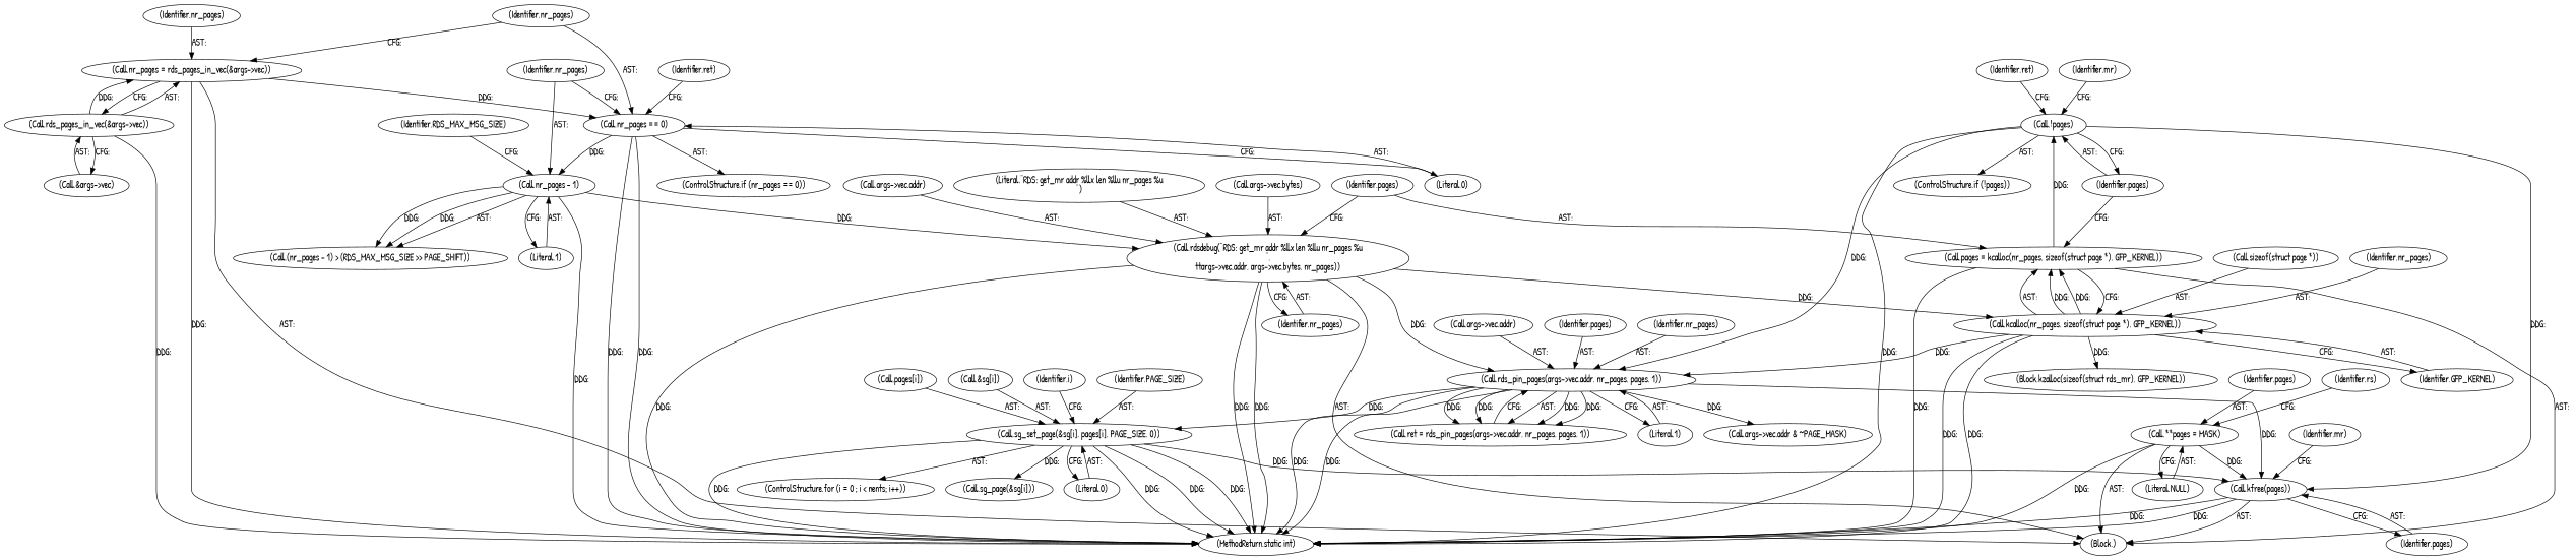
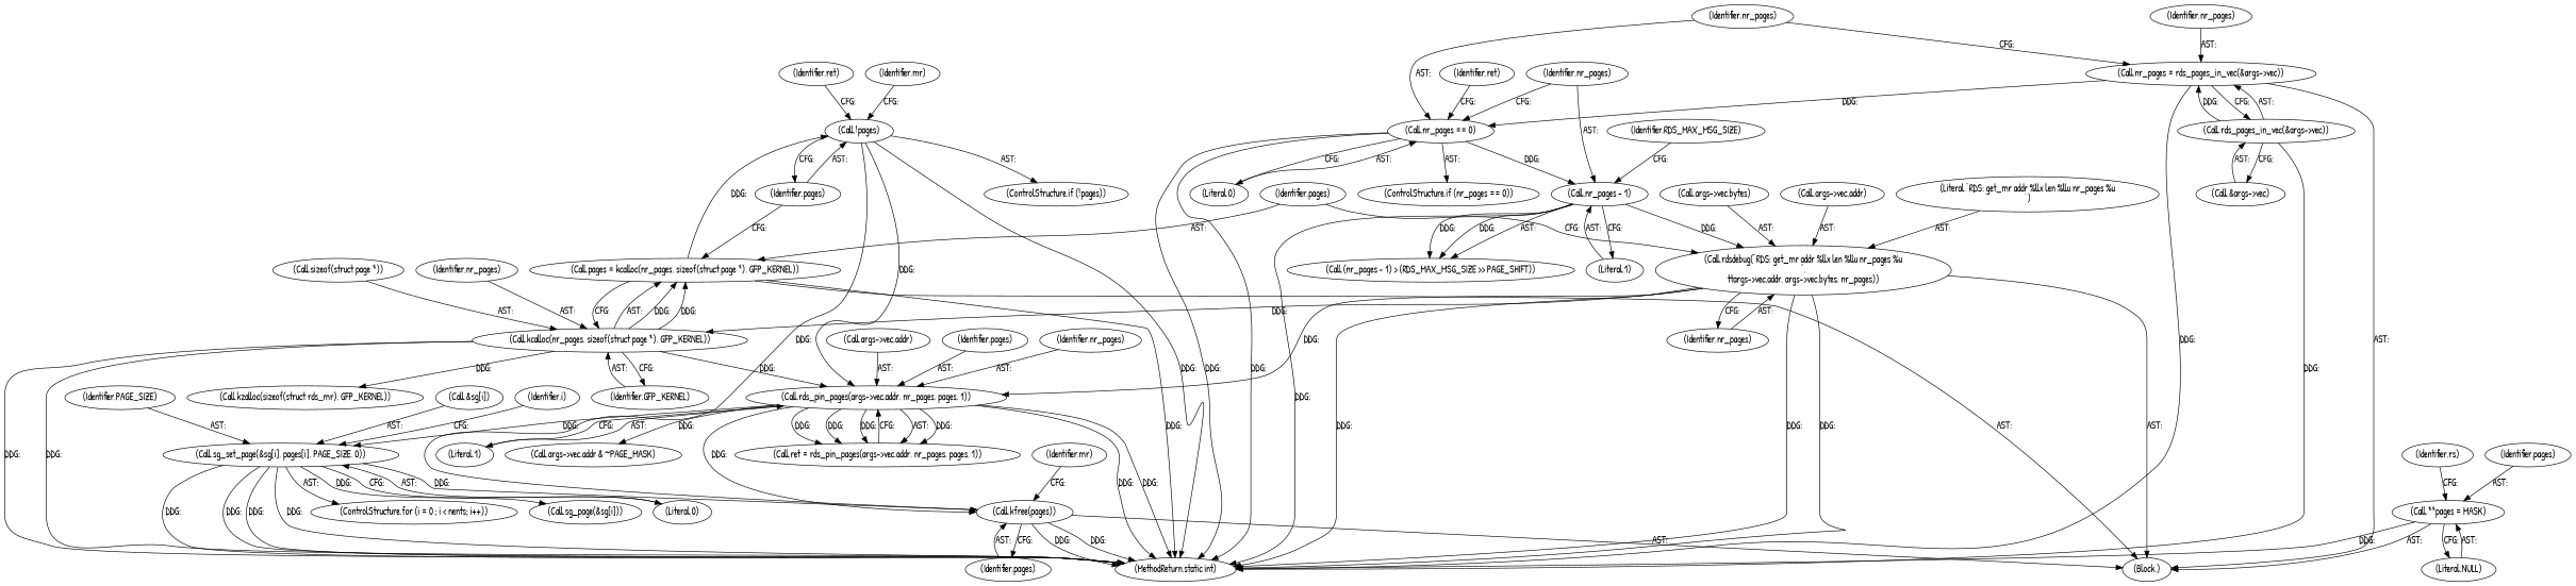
  digraph {
    fontname="Patrick Hand"
    node [fontname="Patrick Hand"]
    edge [fontname="Patrick Hand"]
    n1 [label="(Call,kfree(pages))"]
    n2 [label="(MethodReturn,static int)"]
    n3 [label="(Block,)"]
    n4 [label="(Identifier,pages)"]
    n5 [label="(Call,!pages)"]
    n6 [label="(Call,rds_pin_pages(args->vec.addr, nr_pages, pages, 1))"]
    n7 [label="(Identifier,pages)"]
    n8 [label="(ControlStructure,if (!pages))"]
    n9 [label="(Call,sg_set_page(&sg[i], pages[i], PAGE_SIZE, 0))"]
    n10 [label="(Literal,1)"]
    n11 [label="(Call,args->vec.addr & ~PAGE_MASK)"]
    n12 [label="(Call,ret = rds_pin_pages(args->vec.addr, nr_pages, pages, 1))"]
    n13 [label="(Call,pages = kcalloc(nr_pages, sizeof(struct page *), GFP_KERNEL))"]
    n14 [label="(Call,kcalloc(nr_pages, sizeof(struct page *), GFP_KERNEL))"]
-   n15 [label="(Block,kzalloc(sizeof(struct rds_mr), GFP_KERNEL))"]
+   n15 [label="(Call,kzalloc(sizeof(struct rds_mr), GFP_KERNEL))"]
    n16 [label="(Identifier,GFP_KERNEL)"]
    n17 [label="(Call,rdsdebug(\"RDS: get_mr addr %llx len %llu nr_pages %u\n\",\n\t\targs->vec.addr, args->vec.bytes, nr_pages))"]
    n18 [label="(Identifier,nr_pages)"]
    n19 [label="(Call,nr_pages - 1)"]
    n20 [label="(Literal,1)"]
    n21 [label="(Call,(nr_pages - 1) > (RDS_MAX_MSG_SIZE >> PAGE_SHIFT))"]
    n22 [label="(Call,nr_pages == 0)"]
    n23 [label="(ControlStructure,if (nr_pages == 0))"]
    n24 [label="(Literal,0)"]
    n25 [label="(Call,nr_pages = rds_pages_in_vec(&args->vec))"]
    n26 [label="(Call,rds_pages_in_vec(&args->vec))"]
    n27 [label="(Call,&args->vec)"]
    n28 [label="(Literal,0)"]
    n29 [label="(ControlStructure,for (i = 0 ; i < nents; i++))"]
    n30 [label="(Call,sg_page(&sg[i]))"]
    n31 [label="(Call,**pages = MASK)"]
    n32 [label="(Literal,NULL)"]
    n33 [label="(Identifier,pages)"]
    n34 [label="(Identifier,ret)"]
    n35 [label="(Call,args->vec.addr)"]
    n36 [label="(Identifier,nr_pages)"]
    n37 [label="(Identifier,nr_pages)"]
    n38 [label="(Identifier,ret)"]
    n39 [label="(Identifier,pages)"]
    n40 [label="(Identifier,rs)"]
    n41 [label="(Identifier,mr)"]
    n42 [label="(Call,sizeof(struct page *))"]
    n43 [label="(Identifier,i)"]
    n44 [label="(Identifier,PAGE_SIZE)"]
    n45 [label="(Identifier,pages)"]
    n46 [label="(Identifier,nr_pages)"]
-   n47 [label="(Call,pages[i])"]
    n48 [label="(Identifier,nr_pages)"]
    n49 [label="(Identifier,mr)"]
    n50 [label="(Call,&sg[i])"]
    n51 [label="(Call,args->vec.addr)"]
    n52 [label="(Identifier,nr_pages)"]
    n53 [label="(Literal,\"RDS: get_mr addr %llx len %llu nr_pages %u\n\")"]
    n54 [label="(Call,args->vec.bytes)"]
    n55 [label="(Identifier,RDS_MAX_MSG_SIZE)"]
    n1 -> n2 [label="DDG: "]
    n1 -> n2 [label="DDG: "]
    n1 -> n3 [label="AST: "]
    n1 -> n4 [label="CFG: "]
    n4 -> n1 [label="AST: "]
    n5 -> n1 [label="DDG: "]
    n5 -> n2 [label="DDG: "]
    n5 -> n6 [label="DDG: "]
    n5 -> n7 [label="CFG: "]
    n5 -> n8 [label="AST: "]
    n6 -> n1 [label="DDG: "]
    n6 -> n2 [label="DDG: "]
    n6 -> n2 [label="DDG: "]
    n6 -> n9 [label="DDG: "]
    n6 -> n10 [label="CFG: "]
    n6 -> n11 [label="DDG: "]
    n6 -> n12 [label="AST: "]
    n6 -> n12 [label="DDG: "]
    n6 -> n12 [label="DDG: "]
    n6 -> n12 [label="DDG: "]
    n6 -> n12 [label="DDG: "]
    n7 -> n5 [label="AST: "]
    n7 -> n13 [label="CFG: "]
    n9 -> n1 [label="DDG: "]
    n9 -> n2 [label="DDG: "]
    n9 -> n2 [label="DDG: "]
    n9 -> n2 [label="DDG: "]
    n9 -> n2 [label="DDG: "]
    n9 -> n28 [label="CFG: "]
    n9 -> n29 [label="AST: "]
    n9 -> n30 [label="DDG: "]
    n10 -> n6 [label="AST: "]
    n12 -> n6 [label="CFG: "]
    n13 -> n2 [label="DDG: "]
    n13 -> n3 [label="AST: "]
    n13 -> n5 [label="DDG: "]
    n13 -> n14 [label="CFG: "]
    n14 -> n2 [label="DDG: "]
    n14 -> n2 [label="DDG: "]
    n14 -> n6 [label="DDG: "]
    n14 -> n13 [label="AST: "]
    n14 -> n13 [label="DDG: "]
    n14 -> n13 [label="DDG: "]
    n14 -> n15 [label="DDG: "]
    n14 -> n16 [label="CFG: "]
    n16 -> n14 [label="AST: "]
    n17 -> n2 [label="DDG: "]
    n17 -> n2 [label="DDG: "]
    n17 -> n2 [label="DDG: "]
    n17 -> n3 [label="AST: "]
    n17 -> n6 [label="DDG: "]
    n17 -> n14 [label="DDG: "]
    n17 -> n18 [label="CFG: "]
    n18 -> n17 [label="AST: "]
    n19 -> n2 [label="DDG: "]
    n19 -> n17 [label="DDG: "]
    n19 -> n20 [label="CFG: "]
    n19 -> n21 [label="AST: "]
    n19 -> n21 [label="DDG: "]
    n19 -> n21 [label="DDG: "]
    n20 -> n19 [label="AST: "]
    n22 -> n2 [label="DDG: "]
    n22 -> n2 [label="DDG: "]
    n22 -> n19 [label="DDG: "]
    n22 -> n23 [label="AST: "]
    n22 -> n24 [label="CFG: "]
    n24 -> n22 [label="AST: "]
    n25 -> n2 [label="DDG: "]
    n25 -> n3 [label="AST: "]
    n25 -> n22 [label="DDG: "]
    n25 -> n26 [label="CFG: "]
    n26 -> n2 [label="DDG: "]
    n26 -> n25 [label="AST: "]
    n26 -> n25 [label="DDG: "]
    n26 -> n27 [label="CFG: "]
    n27 -> n26 [label="AST: "]
    n28 -> n9 [label="AST: "]
-   n31 -> n1 [label="DDG: "]
    n31 -> n2 [label="DDG: "]
    n31 -> n3 [label="AST: "]
    n31 -> n32 [label="CFG: "]
    n32 -> n31 [label="AST: "]
    n33 -> n6 [label="AST: "]
    n34 -> n22 [label="CFG: "]
    n35 -> n17 [label="AST: "]
    n36 -> n25 [label="AST: "]
    n37 -> n19 [label="AST: "]
    n37 -> n22 [label="CFG: "]
    n38 -> n5 [label="CFG: "]
    n39 -> n13 [label="AST: "]
    n39 -> n17 [label="CFG: "]
    n40 -> n31 [label="CFG: "]
    n41 -> n5 [label="CFG: "]
    n42 -> n14 [label="AST: "]
    n43 -> n9 [label="CFG: "]
    n44 -> n9 [label="AST: "]
    n45 -> n31 [label="AST: "]
    n46 -> n22 [label="AST: "]
    n46 -> n25 [label="CFG: "]
-   n47 -> n9 [label="AST: "]
    n48 -> n6 [label="AST: "]
    n49 -> n1 [label="CFG: "]
    n50 -> n9 [label="AST: "]
    n51 -> n6 [label="AST: "]
    n52 -> n14 [label="AST: "]
    n53 -> n17 [label="AST: "]
    n54 -> n17 [label="AST: "]
    n55 -> n19 [label="CFG: "]
  }
